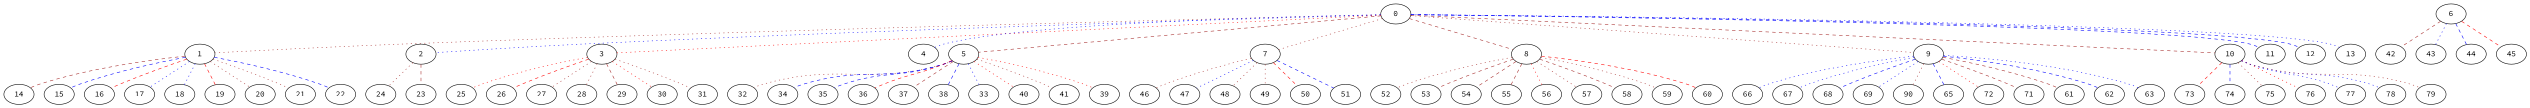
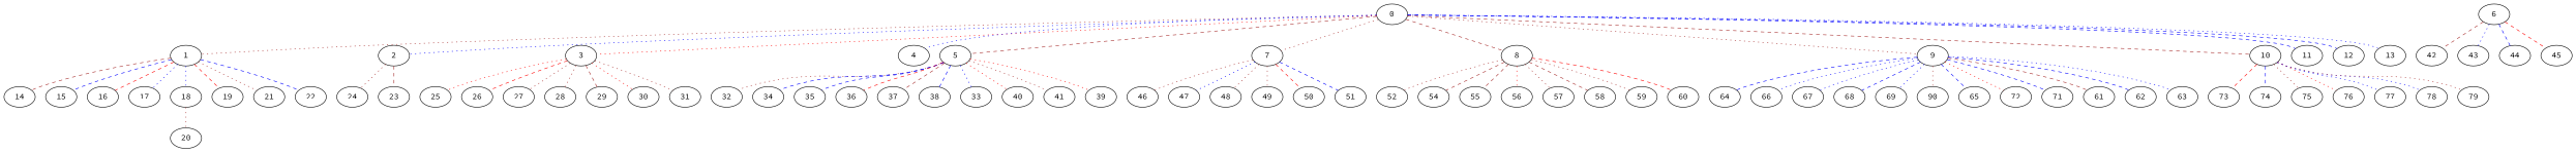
  graph {
    fontname="Source Code Pro"
    node [fontname="Source Code Pro"]
    edge [color=brown fontname="Source Code Pro" style=dotted]
    0
    1
    2
    3
    4
    5
    7
    8
    9
    10
    11
    12
    13
    14
    15
    16
    17
    18
    19
    20
    21
    22
    24
    23
    25
    26
    27
    28
    29
    30
    31
    32
    34
    35
    36
    37
    38
    33
    40
    41
    39
    6
    42
    43
    44
    45
    46
    47
    48
    49
    50
    51
    52
-   53
    54
    55
    56
    57
    58
    59
    60
+   64
    66
    67
    68
    69
    n67 [label=90]
    65
    72
    71
    61
    62
    63
    73
    74
    75
    76
    77
    78
    79
    0 -- 1
    0 -- 2 [color=blue]
    0 -- 3 [color=red]
    0 -- 4 [color=blue]
    0 -- 5 [style=dashed]
    0 -- 7
    0 -- 8 [style=dashed]
    0 -- 9
    0 -- 10 [style=dashed]
    0 -- 11 [color=blue style=dashed]
    0 -- 12 [color=blue style=dashed]
    0 -- 13 [color=blue]
    1 -- 14 [style=dashed]
    1 -- 15 [color=blue style=dashed]
    1 -- 16 [color=red style=dashed]
    1 -- 17 [color=blue]
    1 -- 18 [color=blue]
    1 -- 19 [color=red style=dashed]
-   1 -- 20
+   18 -- 20
    1 -- 21
    1 -- 22 [color=blue style=dashed]
    2 -- 24
    2 -- 23 [style=dashed]
    3 -- 25 [color=red]
    3 -- 26 [color=red style=dashed]
    3 -- 27
    3 -- 28
    3 -- 29 [style=dashed]
    3 -- 30 [color=red]
    3 -- 31
    5 -- 32
    5 -- 34 [color=blue style=dashed]
    5 -- 35 [color=blue style=dashed]
    5 -- 36 [color=red style=dashed]
    5 -- 37 [style=dashed]
    5 -- 38 [color=blue style=dashed]
    5 -- 33 [color=blue]
    5 -- 40 [color=red]
    5 -- 41
    5 -- 39 [color=red]
    7 -- 46
    7 -- 47 [color=blue]
    7 -- 48
    7 -- 49
    7 -- 50 [color=red style=dashed]
    7 -- 51 [color=blue style=dashed]
    8 -- 52
-   8 -- 53 [style=dashed]
    8 -- 54 [style=dashed]
    8 -- 55 [style=dashed]
    8 -- 56 [color=red]
    8 -- 57
    8 -- 58 [style=dashed]
    8 -- 59
    8 -- 60 [color=red style=dashed]
+   9 -- 64 [color=blue style=dashed]
    9 -- 66 [color=blue]
    9 -- 67 [color=blue]
    9 -- 68 [color=blue style=dashed]
    9 -- 69 [color=blue]
    9 -- n67
    9 -- 65 [color=blue style=dashed]
    9 -- 72 [color=red]
-   9 -- 71 [style=dashed]
+   9 -- 71 [color=blue style=dashed]
    9 -- 61 [style=dashed]
    9 -- 62 [color=blue style=dashed]
    9 -- 63 [color=blue]
    10 -- 73 [color=red style=dashed]
    10 -- 74 [color=blue style=dashed]
    10 -- 75
    10 -- 76 [color=red]
    10 -- 77 [color=blue]
    10 -- 78 [color=blue]
    10 -- 79
    6 -- 42 [style=dashed]
    6 -- 43 [color=blue]
    6 -- 44 [color=blue style=dashed]
    6 -- 45 [color=red style=dashed]
  }
